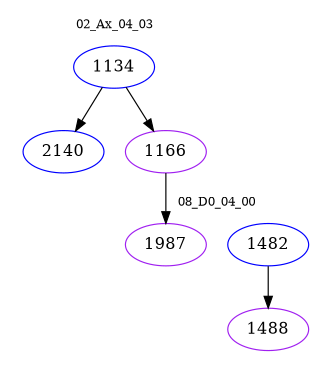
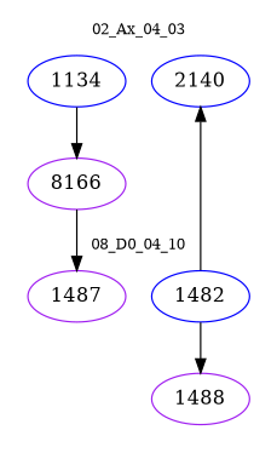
  digraph {
    node [color=blue]
    edge [color=black]
    n1 [label=1134]
    n2 [label=2140]
-   n3 [color=purple label=1166]
+   n3 [color=purple label=8166]
    n4 [label=1482]
    n5 [color=purple label=1488]
-   n6 [color=purple label=1987]
+   n6 [color=purple label=1487]
    subgraph cluster_1 {
      color=white
      fontsize=10
      label="02_Ax_04_03"
      n1
      n2
      n3
    }
    subgraph cluster_2 {
      color=white
      fontsize=10
-     label="08_D0_04_00"
+     label="08_D0_04_10"
      n4
      n5
      n6
    }
-   n1 -> n2
+   n4 -> n2
    n1 -> n3
    n3 -> n6
    n4 -> n5
  }
